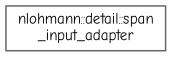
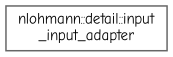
  digraph {
    rankdir=LR
    fontname="Comic Neue"
-   n1 [color=grey40 fillcolor=white fontname="Comic Neue" fontsize=10 height=0.2 label="nlohmann::detail::span\l_input_adapter" shape=box style=filled width=0.4]
+   n1 [color=grey40 fillcolor=white fontname="Comic Neue" fontsize=10 height=0.2 label="nlohmann::detail::input\l_input_adapter" shape=box style=filled width=0.4]
  }
